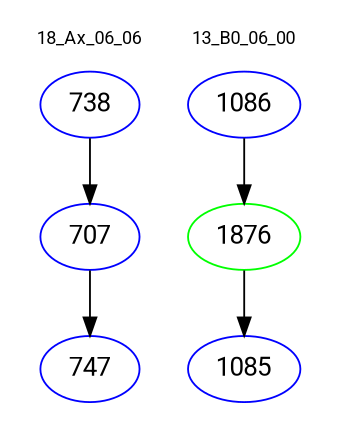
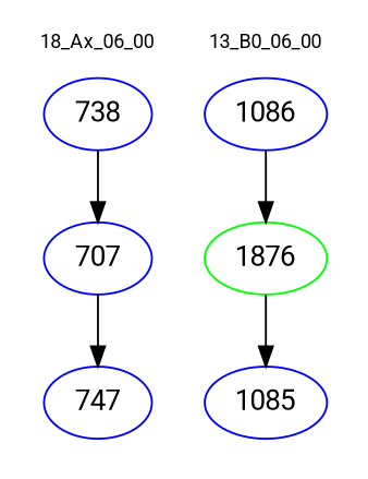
  digraph {
    fontname=Roboto
    node [color=blue fontname=Roboto]
    edge [color=black fontname=Roboto]
    n1 [label=738]
    n2 [label=707]
    n3 [label=747]
    n4 [label=1086]
    n5 [color=green label=1876]
    n6 [label=1085]
    subgraph cluster_1 {
      color=white
      fontsize=10
-     label="18_Ax_06_06"
+     label="18_Ax_06_00"
      n1
      n2
      n3
    }
    subgraph cluster_2 {
      color=white
      fontsize=10
      label="13_B0_06_00"
      n4
      n5
      n6
    }
    n1 -> n2
    n2 -> n3
    n4 -> n5
    n5 -> n6
  }
